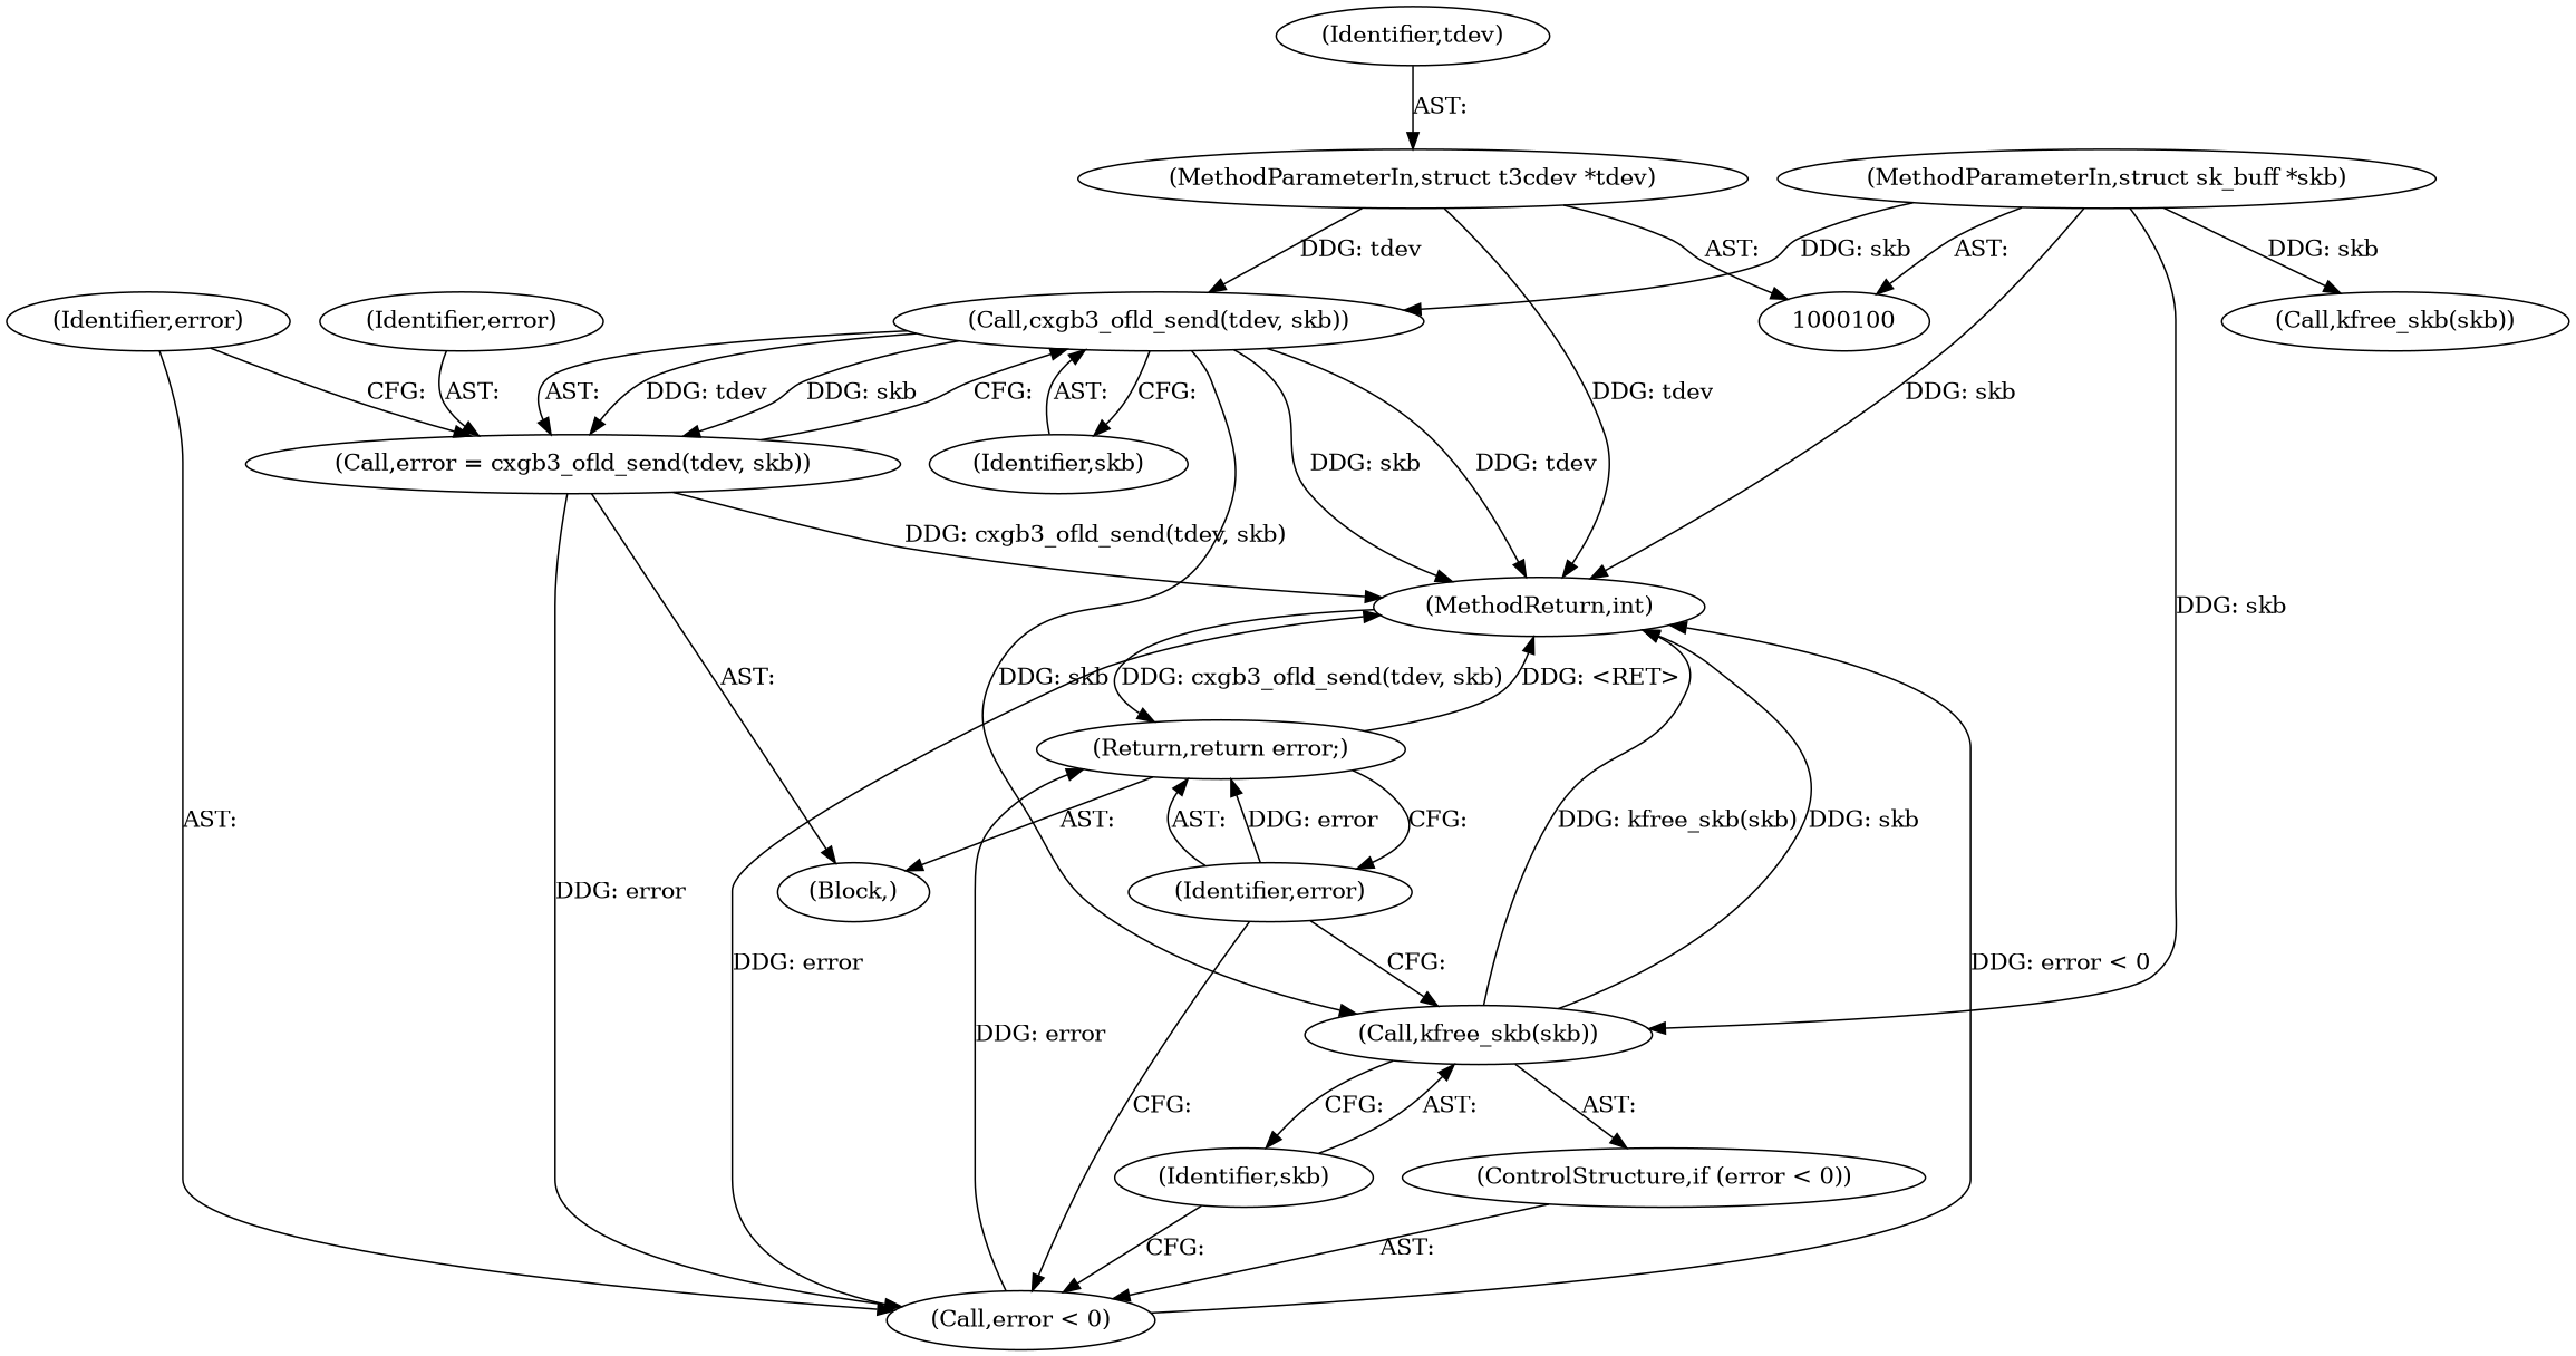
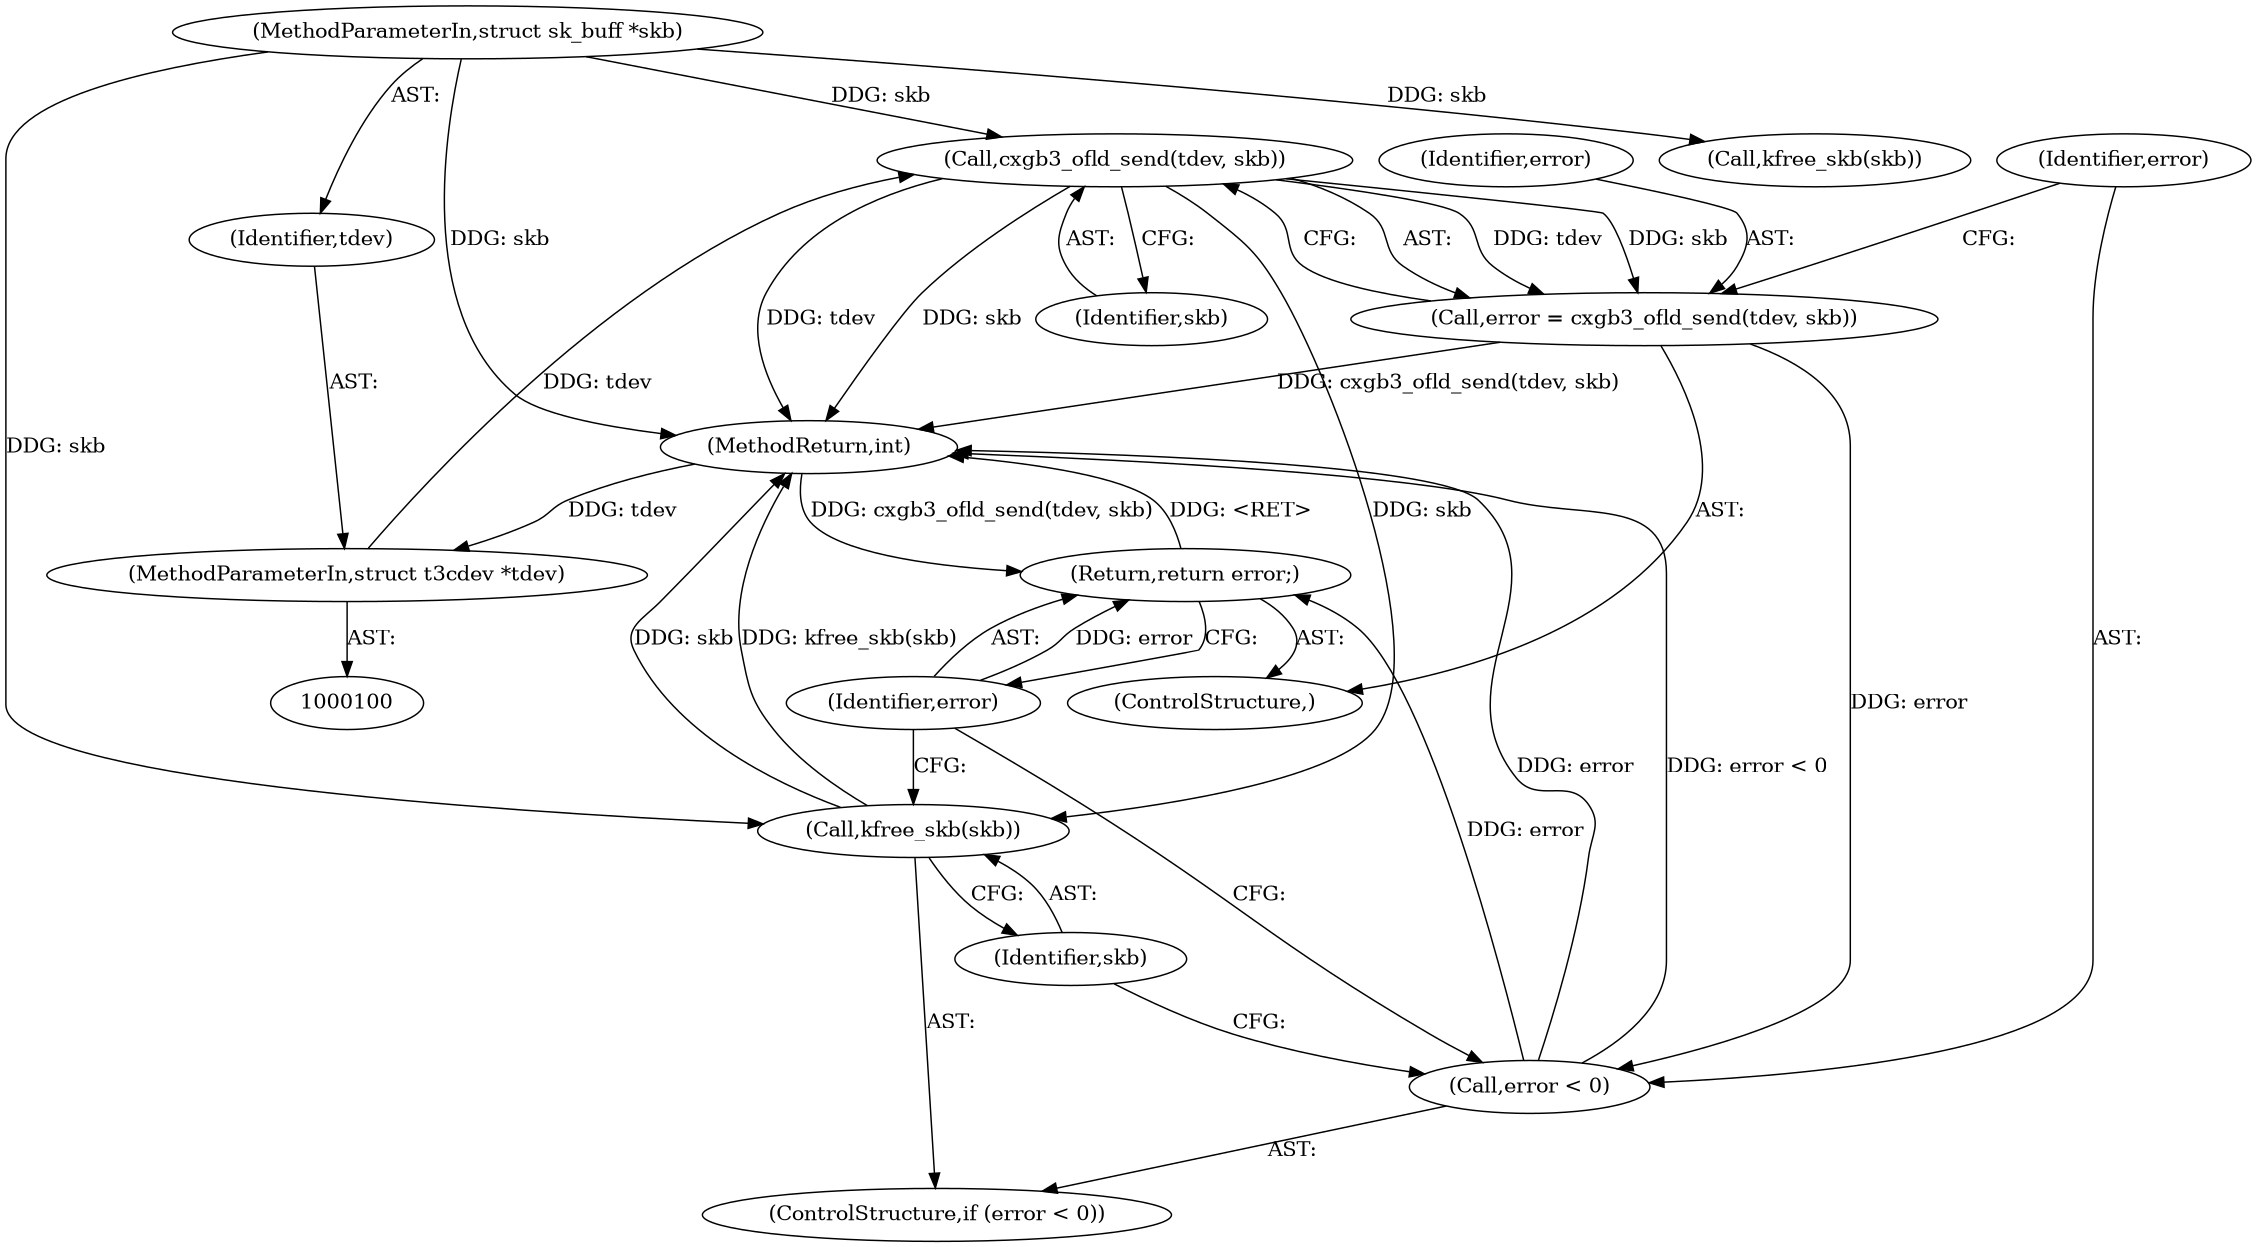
  digraph {
    n1 [label="(Call,cxgb3_ofld_send(tdev, skb))"]
    n2 [label="(Call,error = cxgb3_ofld_send(tdev, skb))"]
    n3 [label="(Call,kfree_skb(skb))"]
    n4 [label="(MethodReturn,int)"]
    n5 [label="(Identifier,skb)"]
    n6 [label="(Call,error < 0)"]
-   n7 [label="(Block,)"]
+   n7 [label="(ControlStructure,)"]
    n8 [label="(ControlStructure,if (error < 0))"]
    n9 [label="(Identifier,skb)"]
    n10 [label="(Return,return error;)"]
    n11 [label="(MethodParameterIn,struct t3cdev *tdev)"]
    1000100
    n13 [label="(MethodParameterIn,struct sk_buff *skb)"]
    n14 [label="(Call,kfree_skb(skb))"]
    n15 [label="(Identifier,error)"]
    n16 [label="(Identifier,tdev)"]
    n17 [label="(Identifier,error)"]
    n18 [label="(Identifier,error)"]
    n1 -> n2 [label="AST: "]
    n1 -> n2 [label="DDG: tdev"]
    n1 -> n2 [label="DDG: skb"]
    n1 -> n3 [label="DDG: skb"]
    n1 -> n4 [label="DDG: tdev"]
    n1 -> n4 [label="DDG: skb"]
    n1 -> n5 [label="CFG: "]
    n2 -> n1 [label="CFG: "]
    n2 -> n4 [label="DDG: cxgb3_ofld_send(tdev, skb)"]
    n2 -> n6 [label="DDG: error"]
    n2 -> n7 [label="AST: "]
    n3 -> n4 [label="DDG: kfree_skb(skb)"]
    n3 -> n4 [label="DDG: skb"]
    n3 -> n8 [label="AST: "]
    n3 -> n9 [label="CFG: "]
    n4 -> n10 [label="DDG: cxgb3_ofld_send(tdev, skb)"]
    n5 -> n1 [label="AST: "]
    n6 -> n4 [label="DDG: error"]
    n6 -> n4 [label="DDG: error < 0"]
-   n8 -> n6 [label="AST: "]
+   n6 -> n8 [label="AST: "]
    n6 -> n10 [label="DDG: error"]
    n9 -> n3 [label="AST: "]
    n9 -> n6 [label="CFG: "]
    n10 -> n4 [label="DDG: <RET>"]
    n10 -> n7 [label="AST: "]
    n10 -> n15 [label="CFG: "]
    n11 -> n1 [label="DDG: tdev"]
-   n11 -> n4 [label="DDG: tdev"]
+   n4 -> n11 [label="DDG: tdev"]
    n11 -> 1000100 [label="AST: "]
    n13 -> n1 [label="DDG: skb"]
    n13 -> n3 [label="DDG: skb"]
    n13 -> n4 [label="DDG: skb"]
-   n13 -> 1000100 [label="AST: "]
+   n13 -> n16 [label="AST: "]
    n13 -> n14 [label="DDG: skb"]
    n15 -> n3 [label="CFG: "]
    n15 -> n6 [label="CFG: "]
    n15 -> n10 [label="AST: "]
    n15 -> n10 [label="DDG: error"]
    n16 -> n11 [label="AST: "]
    n17 -> n2 [label="AST: "]
    n18 -> n2 [label="CFG: "]
    n18 -> n6 [label="AST: "]
  }
